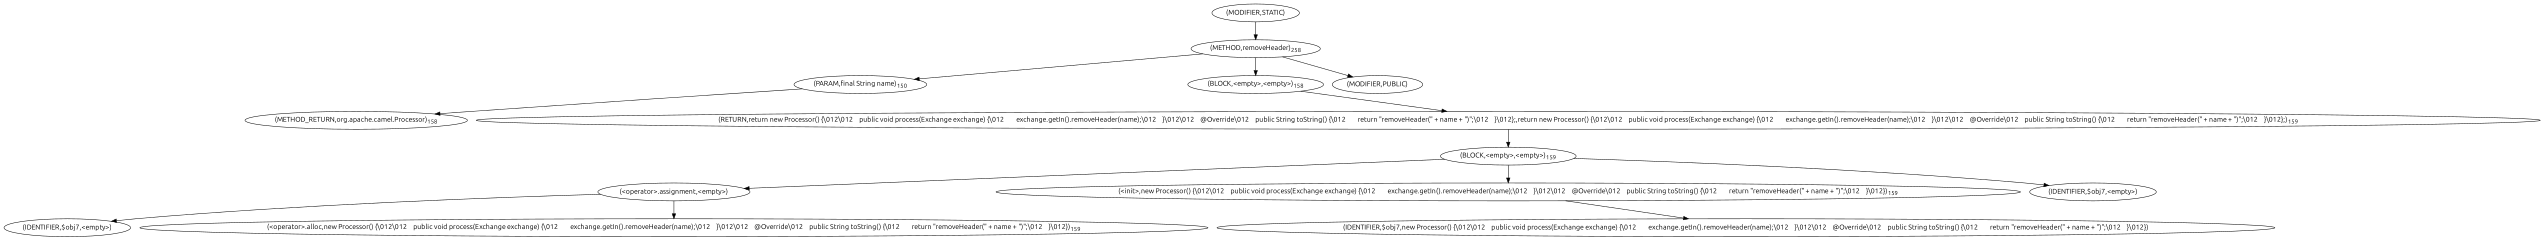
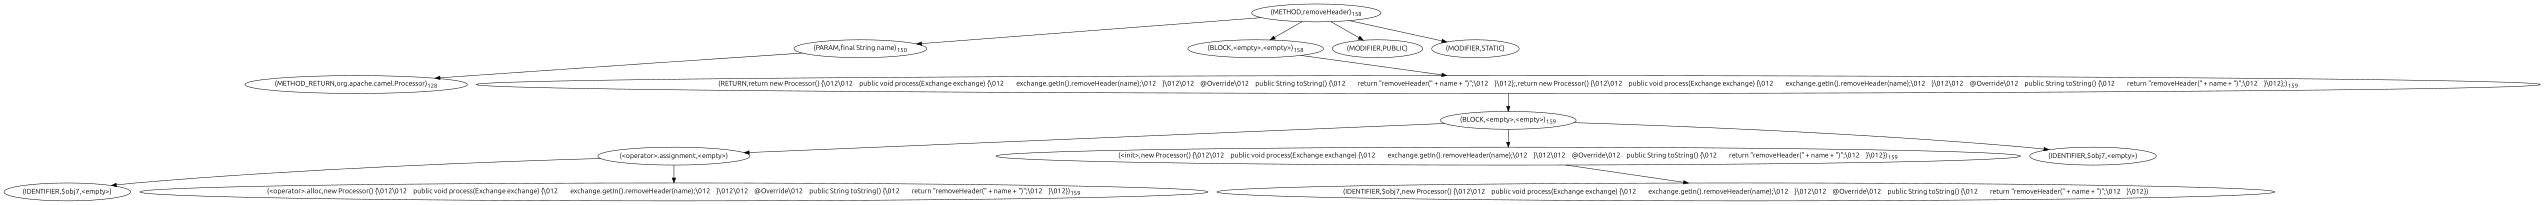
  digraph {
    fontname=Ubuntu
    node [fontname=Ubuntu]
    edge [fontname=Ubuntu]
-   n1 [label=<(METHOD,removeHeader)<SUB>258</SUB>>]
+   n1 [label=<(METHOD,removeHeader)<SUB>158</SUB>>]
    n2 [label=<(PARAM,final String name)<SUB>150</SUB>>]
    n3 [label=<(BLOCK,&lt;empty&gt;,&lt;empty&gt;)<SUB>158</SUB>>]
    n4 [label=<(MODIFIER,PUBLIC)>]
    n5 [label=<(MODIFIER,STATIC)>]
-   n6 [label=<(METHOD_RETURN,org.apache.camel.Processor)<SUB>158</SUB>>]
+   n6 [label=<(METHOD_RETURN,org.apache.camel.Processor)<SUB>128</SUB>>]
    n7 [label=<(RETURN,return new Processor() {\012\012    public void process(Exchange exchange) {\012        exchange.getIn().removeHeader(name);\012    }\012\012    @Override\012    public String toString() {\012        return &quot;removeHeader(&quot; + name + &quot;)&quot;;\012    }\012};,return new Processor() {\012\012    public void process(Exchange exchange) {\012        exchange.getIn().removeHeader(name);\012    }\012\012    @Override\012    public String toString() {\012        return &quot;removeHeader(&quot; + name + &quot;)&quot;;\012    }\012};)<SUB>159</SUB>>]
    n8 [label=<(BLOCK,&lt;empty&gt;,&lt;empty&gt;)<SUB>159</SUB>>]
    n9 [label=<(&lt;operator&gt;.assignment,&lt;empty&gt;)>]
    n10 [label=<(&lt;init&gt;,new Processor() {\012\012    public void process(Exchange exchange) {\012        exchange.getIn().removeHeader(name);\012    }\012\012    @Override\012    public String toString() {\012        return &quot;removeHeader(&quot; + name + &quot;)&quot;;\012    }\012})<SUB>159</SUB>>]
    n11 [label=<(IDENTIFIER,$obj7,&lt;empty&gt;)>]
    n12 [label=<(IDENTIFIER,$obj7,&lt;empty&gt;)>]
    n13 [label=<(&lt;operator&gt;.alloc,new Processor() {\012\012    public void process(Exchange exchange) {\012        exchange.getIn().removeHeader(name);\012    }\012\012    @Override\012    public String toString() {\012        return &quot;removeHeader(&quot; + name + &quot;)&quot;;\012    }\012})<SUB>159</SUB>>]
    n14 [label=<(IDENTIFIER,$obj7,new Processor() {\012\012    public void process(Exchange exchange) {\012        exchange.getIn().removeHeader(name);\012    }\012\012    @Override\012    public String toString() {\012        return &quot;removeHeader(&quot; + name + &quot;)&quot;;\012    }\012})>]
    n1 -> n2
    n1 -> n3
    n1 -> n4
-   n5 -> n1
+   n1 -> n5
    n2 -> n6
    n3 -> n7
    n7 -> n8
    n8 -> n9
    n8 -> n10
    n8 -> n11
    n9 -> n12
    n9 -> n13
    n10 -> n14
  }
